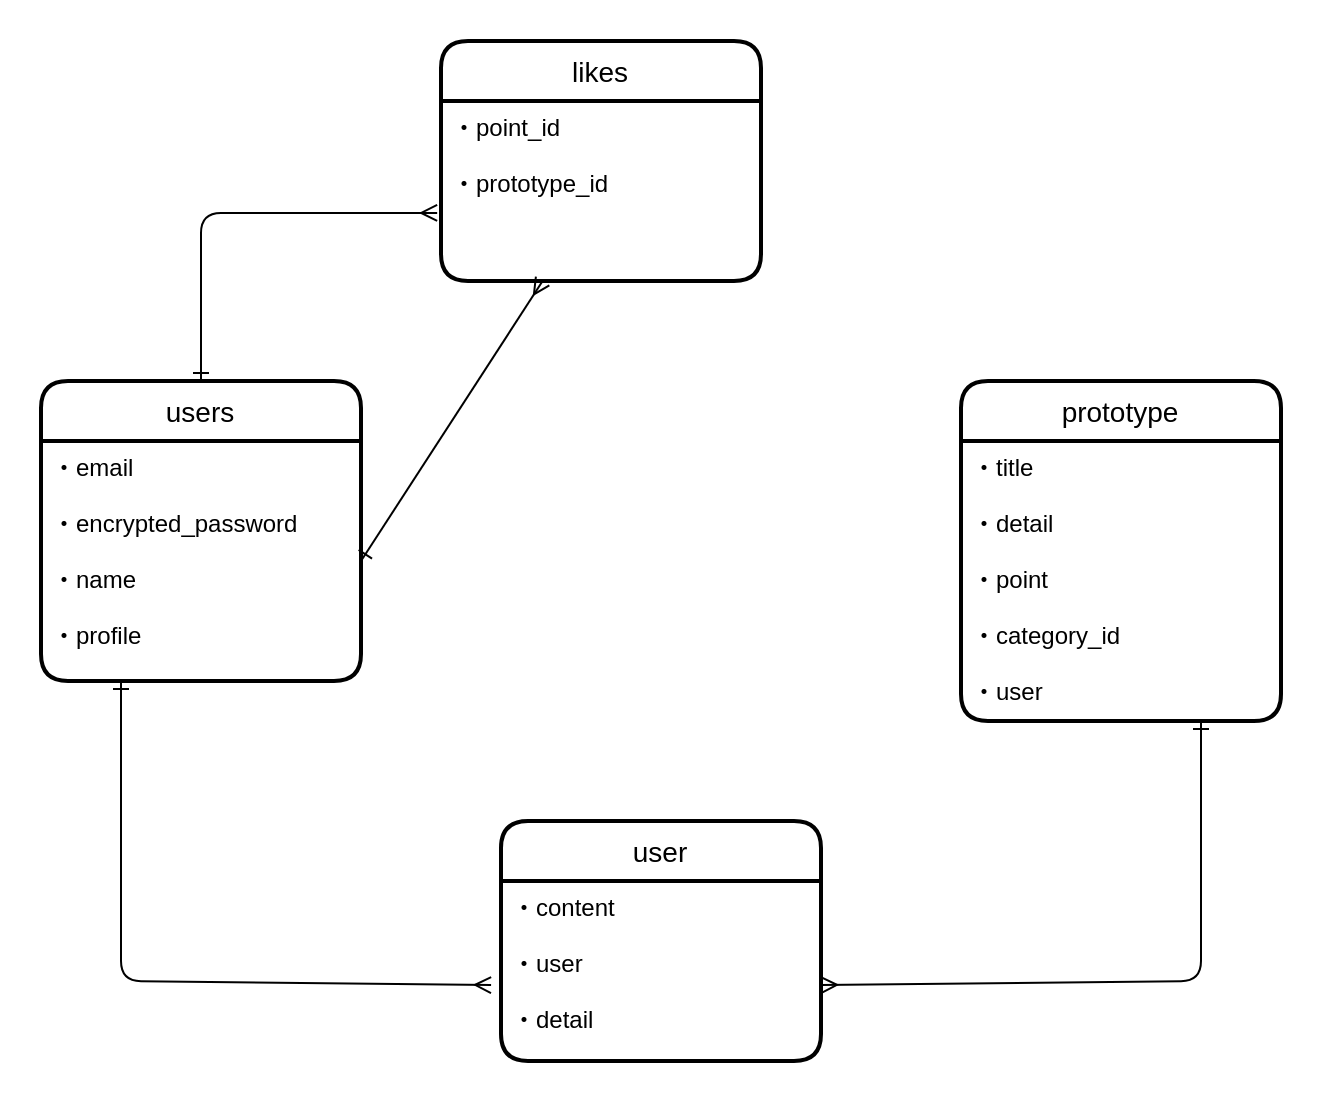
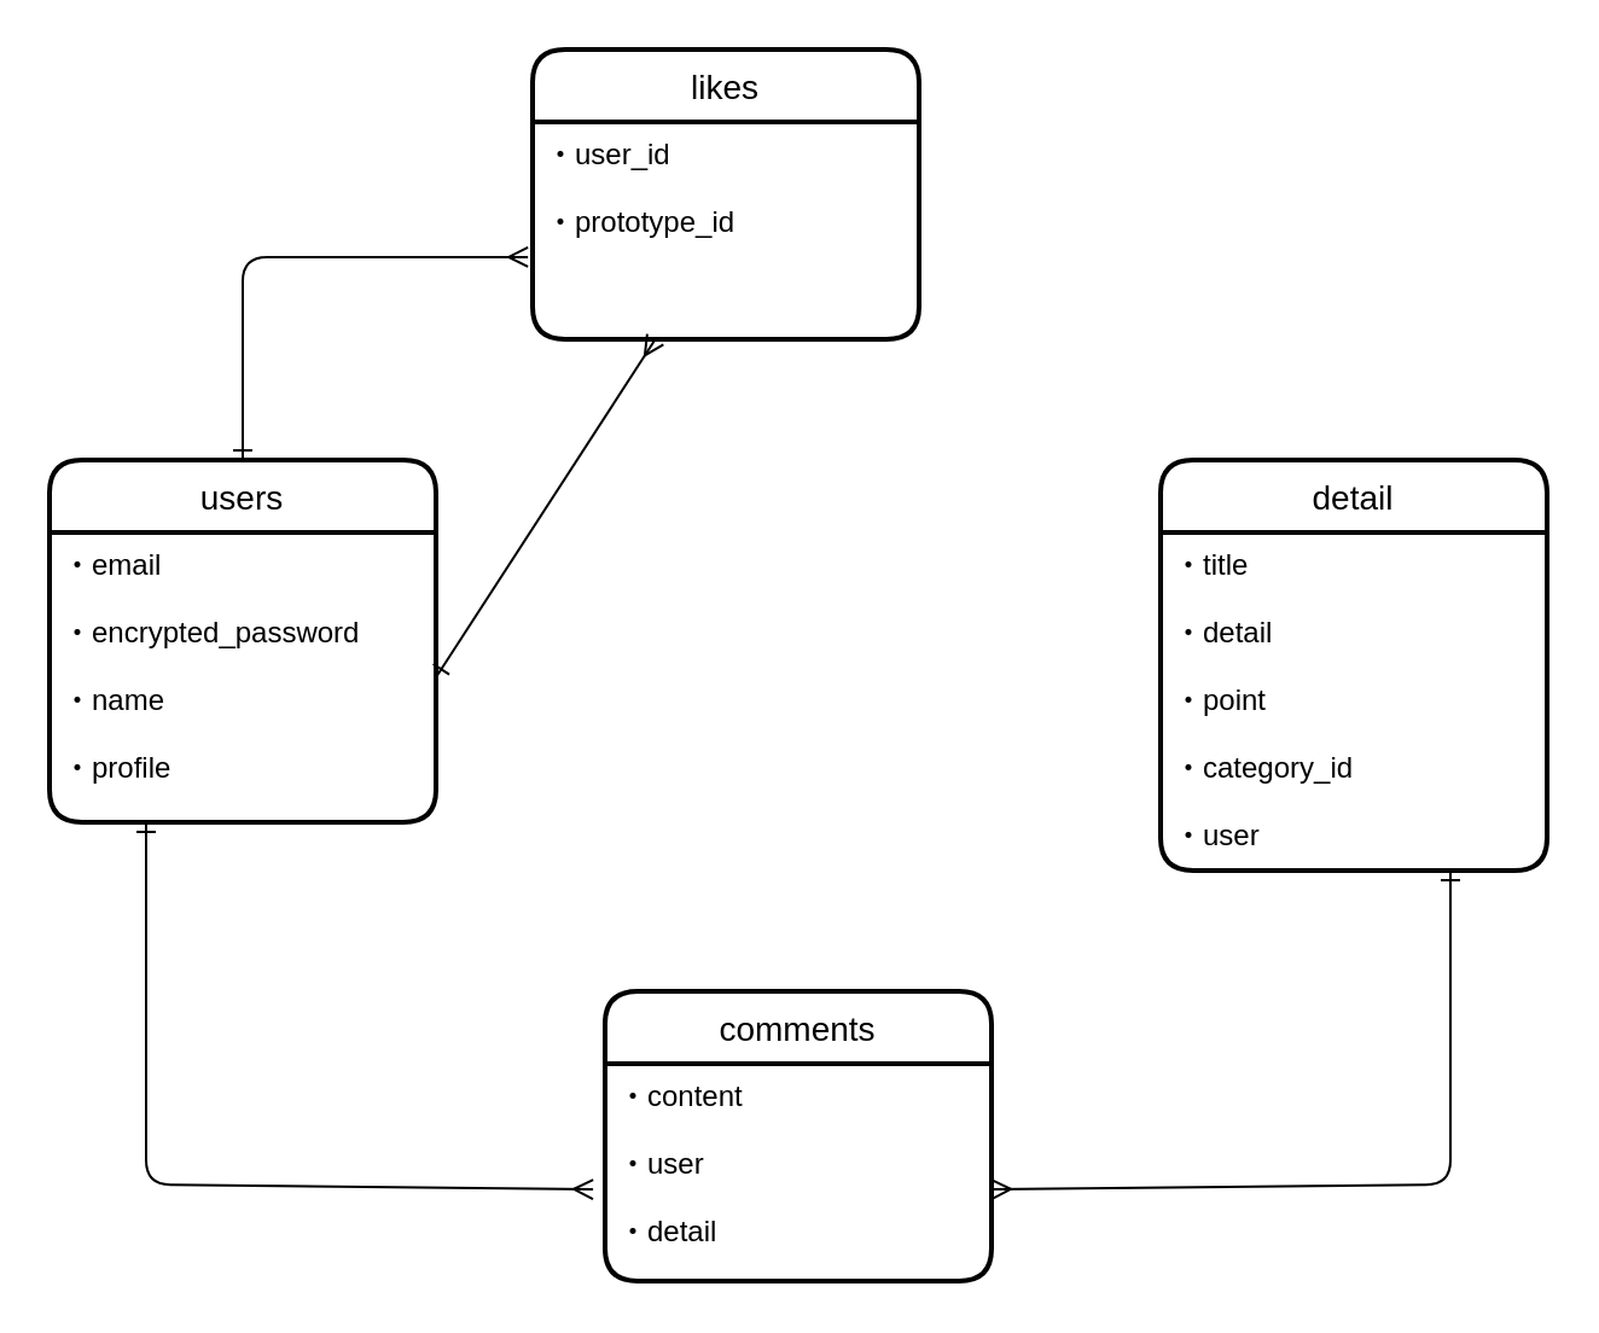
  <mxCell id="0" />
  <mxCell id="1" parent="0" />
  <mxCell id="2" style="edgeStyle=none;html=1;exitX=0.5;exitY=0;exitDx=0;exitDy=0;entryX=-0.012;entryY=0.622;entryDx=0;entryDy=0;entryPerimeter=0;startArrow=ERone;startFill=0;endArrow=ERmany;endFill=0;" edge="1" parent="1" source="3" target="13"><mxGeometry relative="1" as="geometry"><Array as="points"><mxPoint x="100" y="106" /></Array></mxGeometry></mxCell>
  <mxCell id="3" value="users" style="swimlane;childLayout=stackLayout;horizontal=1;startSize=30;horizontalStack=0;rounded=1;fontSize=14;fontStyle=0;strokeWidth=2;resizeParent=0;resizeLast=1;shadow=0;dashed=0;align=center;" parent="1" vertex="1"><mxGeometry x="20" y="190" width="160" height="150" as="geometry" /></mxCell>
  <mxCell id="4" value="・email&#10;&#10;・encrypted_password&#10;&#10;・name&#10;&#10;・profile" style="align=left;strokeColor=none;fillColor=none;spacingLeft=4;fontSize=12;verticalAlign=top;resizable=0;rotatable=0;part=1;" parent="3" vertex="1"><mxGeometry y="30" width="160" height="120" as="geometry" /></mxCell>
- <mxCell id="5" value="prototype" style="swimlane;childLayout=stackLayout;horizontal=1;startSize=30;horizontalStack=0;rounded=1;fontSize=14;fontStyle=0;strokeWidth=2;resizeParent=0;resizeLast=1;shadow=0;dashed=0;align=center;" parent="1" vertex="1"><mxGeometry x="480" y="190" width="160" height="170" as="geometry" /></mxCell>
+ <mxCell id="5" value="detail" style="swimlane;childLayout=stackLayout;horizontal=1;startSize=30;horizontalStack=0;rounded=1;fontSize=14;fontStyle=0;strokeWidth=2;resizeParent=0;resizeLast=1;shadow=0;dashed=0;align=center;" parent="1" vertex="1"><mxGeometry x="480" y="190" width="160" height="170" as="geometry" /></mxCell>
  <mxCell id="6" value="・title&#10;&#10;・detail&#10;&#10;・point&#10;&#10;・category_id&#10;&#10;・user" style="align=left;strokeColor=none;fillColor=none;spacingLeft=4;fontSize=12;verticalAlign=top;resizable=0;rotatable=0;part=1;" parent="5" vertex="1"><mxGeometry y="30" width="160" height="140" as="geometry" /></mxCell>
- <mxCell id="7" value="user" style="swimlane;childLayout=stackLayout;horizontal=1;startSize=30;horizontalStack=0;rounded=1;fontSize=14;fontStyle=0;strokeWidth=2;resizeParent=0;resizeLast=1;shadow=0;dashed=0;align=center;" parent="1" vertex="1"><mxGeometry x="250" y="410" width="160" height="120" as="geometry" /></mxCell>
+ <mxCell id="7" value="comments" style="swimlane;childLayout=stackLayout;horizontal=1;startSize=30;horizontalStack=0;rounded=1;fontSize=14;fontStyle=0;strokeWidth=2;resizeParent=0;resizeLast=1;shadow=0;dashed=0;align=center;" parent="1" vertex="1"><mxGeometry x="250" y="410" width="160" height="120" as="geometry" /></mxCell>
  <mxCell id="8" value="・content&#10;&#10;・user&#10;&#10;・detail" style="align=left;strokeColor=none;fillColor=none;spacingLeft=4;fontSize=12;verticalAlign=top;resizable=0;rotatable=0;part=1;" parent="7" vertex="1"><mxGeometry y="30" width="160" height="90" as="geometry" /></mxCell>
  <mxCell id="9" style="edgeStyle=none;html=1;exitX=0.25;exitY=1;exitDx=0;exitDy=0;entryX=-0.031;entryY=0.578;entryDx=0;entryDy=0;endArrow=ERmany;endFill=0;startArrow=ERone;startFill=0;entryPerimeter=0;" parent="1" source="4" target="8" edge="1"><mxGeometry relative="1" as="geometry"><Array as="points"><mxPoint x="60" y="490" /></Array></mxGeometry></mxCell>
  <mxCell id="10" style="edgeStyle=none;html=1;exitX=1;exitY=0.5;exitDx=0;exitDy=0;startArrow=ERone;startFill=0;endArrow=ERmany;endFill=0;" parent="1" source="4" edge="1" target="13"><mxGeometry relative="1" as="geometry"><mxPoint x="220" y="120" as="targetPoint" /></mxGeometry></mxCell>
  <mxCell id="11" style="edgeStyle=none;html=1;exitX=0.75;exitY=1;exitDx=0;exitDy=0;startArrow=ERone;startFill=0;endArrow=ERmany;endFill=0;entryX=1;entryY=0.578;entryDx=0;entryDy=0;entryPerimeter=0;" parent="1" source="6" target="8" edge="1"><mxGeometry relative="1" as="geometry"><Array as="points"><mxPoint x="600" y="490" /></Array><mxPoint x="420" y="490" as="targetPoint" /></mxGeometry></mxCell>
  <mxCell id="12" value="likes" style="swimlane;childLayout=stackLayout;horizontal=1;startSize=30;horizontalStack=0;rounded=1;fontSize=14;fontStyle=0;strokeWidth=2;resizeParent=0;resizeLast=1;shadow=0;dashed=0;align=center;" vertex="1" parent="1"><mxGeometry x="220" y="20" width="160" height="120" as="geometry" /></mxCell>
- <mxCell id="13" value="・point_id&#10;&#10;・prototype_id" style="align=left;strokeColor=none;fillColor=none;spacingLeft=4;fontSize=12;verticalAlign=top;resizable=0;rotatable=0;part=1;" vertex="1" parent="12"><mxGeometry y="30" width="160" height="90" as="geometry" /></mxCell>
+ <mxCell id="13" value="・user_id&#10;&#10;・prototype_id" style="align=left;strokeColor=none;fillColor=none;spacingLeft=4;fontSize=12;verticalAlign=top;resizable=0;rotatable=0;part=1;" vertex="1" parent="12"><mxGeometry y="30" width="160" height="90" as="geometry" /></mxCell>
